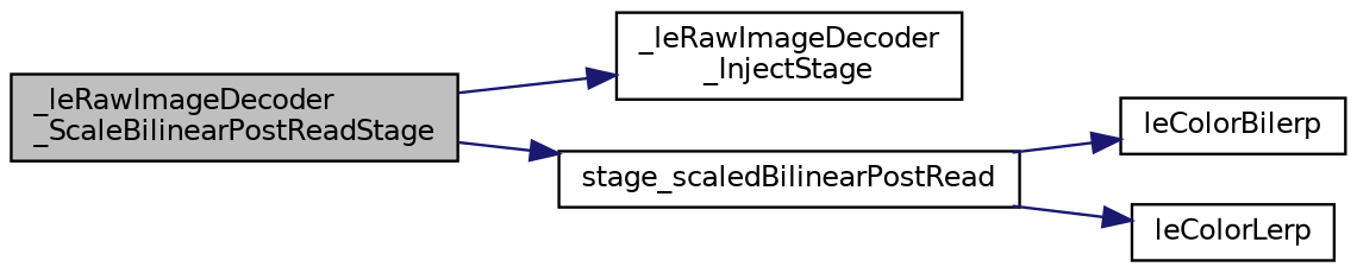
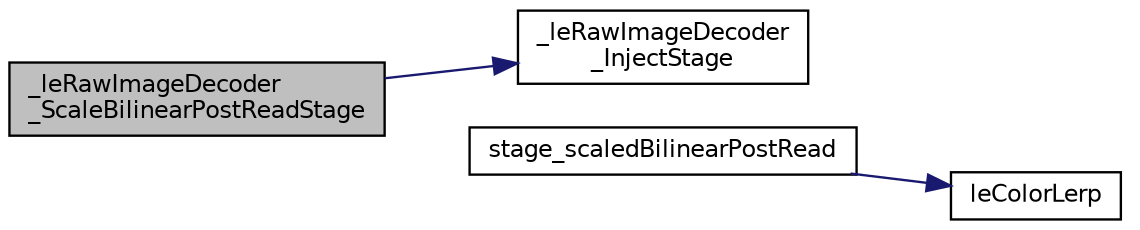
  digraph {
    rankdir=LR
    node [color=black fillcolor=white fontname=Helvetica fontsize=10 shape=record style=filled]
    edge [color=midnightblue fontname=Helvetica fontsize=10 labelfontname=Helvetica labelfontsize=10 style=solid]
    n1 [fillcolor=grey75 fontcolor=black height=0.2 label="_leRawImageDecoder\l_ScaleBilinearPostReadStage" width=0.4]
    n2 [height=0.2 label="_leRawImageDecoder\l_InjectStage" width=0.4]
    n3 [height=0.2 label=stage_scaledBilinearPostRead width=0.4]
-   n4 [height=0.2 label=leColorBilerp width=0.4]
    n5 [height=0.2 label=leColorLerp width=0.4]
    n1 -> n2
-   n1 -> n3
-   n3 -> n4
    n3 -> n5
  }
